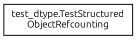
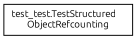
  digraph {
    rankdir=TB
    fontname=Ubuntu
-   n1 [color=black fillcolor=white fontname=Ubuntu fontsize=10 height=0.2 label="test_dtype.TestStructured\lObjectRefcounting" shape=record style=filled width=0.4]
+   n1 [color=black fillcolor=white fontname=Ubuntu fontsize=10 height=0.2 label="test_test.TestStructured\lObjectRefcounting" shape=record style=filled width=0.4]
  }
